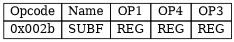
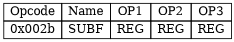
  digraph {
    nodesep=0.5
    ranksep=2
-   n1 [label=< <table border="0" cellborder="1" cellspacing="0"> <tr><td> Opcode </td> <td> Name </td> <td> OP1 </td><td> OP4 </td><td> OP3 </td> </tr> <tr>"<td> 0x002b </td><td> SUBF </td><td> REG </td><td> REG </td><td> REG </td> </tr> </table>> shape=plain]
+   n1 [label=< <table border="0" cellborder="1" cellspacing="0"> <tr><td> Opcode </td> <td> Name </td> <td> OP1 </td><td> OP2 </td><td> OP3 </td> </tr> <tr>"<td> 0x002b </td><td> SUBF </td><td> REG </td><td> REG </td><td> REG </td> </tr> </table>> shape=plain]
  }
